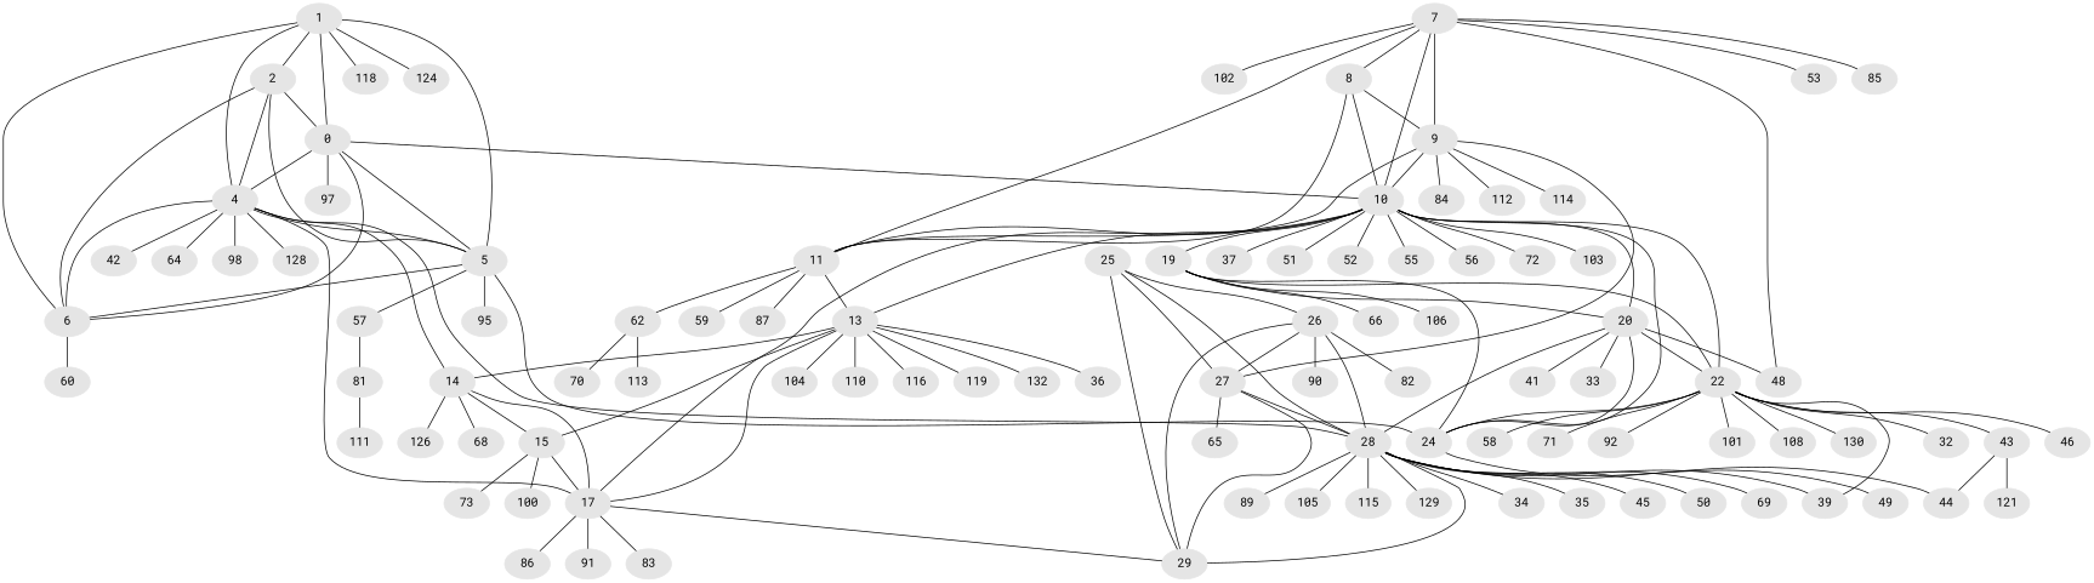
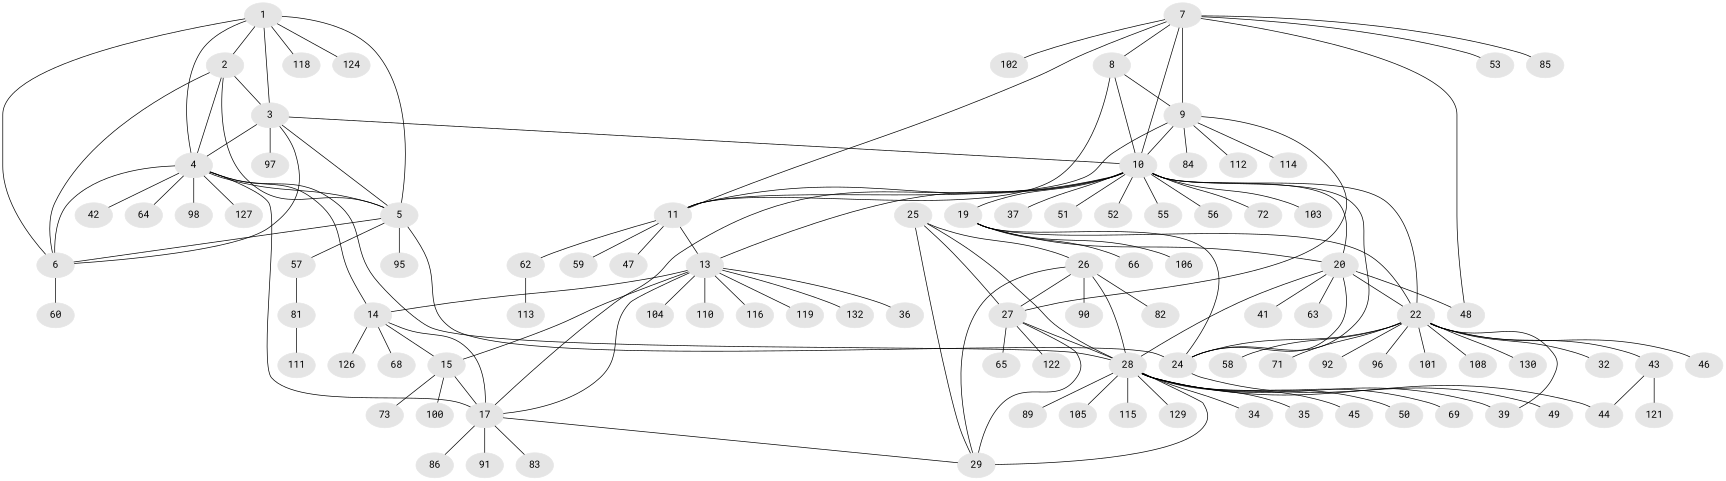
  graph {
    fontname="Roboto Mono"
    node [color=gray90 fontname="Roboto Mono" style=filled]
    edge [fontname="Roboto Mono"]
    1 [super="+76"]
    2 [super="+131"]
-   3 [super="+94" label=0]
+   3 [super="+94"]
    4 [super="+125"]
    5 [super="+99"]
    6 [super="+75"]
    118
    124
    10 [super="+21"]
    97
    14 [super="+16"]
    17 [super="+18"]
    28 [super="+30"]
    42 [super="+74"]
    64
    98
-   127 [label=128]
+   127
    24 [super="+61"]
    57
    95
    60
    11 [super="+31"]
    13 [super="+77"]
    19 [super="+88"]
    20 [super="+80"]
    22 [super="+23"]
    37
    51
    52
    55
    56
    72
    103
    15 [super="+67"]
    68
    126
    29 [super="+54"]
    83 [super="+93"]
    86
    91
    39
    34
    35 [super="+40"]
    44
    45
    50
    69
    89
    105
    115
    129
    49
    81
    7 [super="+38"]
    8
    9 [super="+12"]
    48
    53
    85 [super="+87"]
    102
    27 [super="+73"]
    84 [super="+117"]
    112
    114
-   47 [label=87]
+   47
    59
    62 [super="+79"]
    65
+   122
    36
    104
    110
    116 [super="+123"]
    119
    132
    66
    106
    41
-   63 [label=33]
+   63
    32
    43 [super="+107"]
    46
    58
    71
    92
+   96
    101
    108
    130
-   70
    113
    n92 [label=73]
    100
    121
    25 [super="+120"]
    26 [super="+109"]
    82
    90
    111
    1 -- 2
    1 -- 3
    1 -- 4
    1 -- 5
    1 -- 6
    1 -- 118
    1 -- 124
    2 -- 3
    2 -- 4
    2 -- 5
    2 -- 6
    3 -- 4
    3 -- 5
    3 -- 6
    3 -- 10
    3 -- 97
    4 -- 5
    4 -- 6
    4 -- 14
    4 -- 17
    4 -- 28
    4 -- 42
    4 -- 64
    4 -- 98
    4 -- 127
    5 -- 6
    5 -- 24 [weight=2]
    5 -- 57
    5 -- 95
    6 -- 60
    10 -- 17
    10 -- 24
    10 -- 11
    10 -- 13
    10 -- 19
    10 -- 20
    10 -- 22 [weight=2]
    10 -- 37
    10 -- 51
    10 -- 52
    10 -- 55
    10 -- 56
    10 -- 72
    10 -- 103
    14 -- 17 [weight=4]
    14 -- 15 [weight=2]
    14 -- 68
    14 -- 126
    17 -- 29
    17 -- 83
    17 -- 86
    17 -- 91
    28 -- 29 [weight=2]
    28 -- 39
    28 -- 34
    28 -- 35
    28 -- 44
    28 -- 45
    28 -- 50
    28 -- 69
    28 -- 89
    28 -- 105
    28 -- 115
    28 -- 129
    24 -- 49
    57 -- 81
    11 -- 13
    11 -- 47
    11 -- 59
    11 -- 62
    13 -- 14 [weight=2]
    13 -- 17 [weight=2]
    13 -- 15
    13 -- 36
    13 -- 104
    13 -- 110
    13 -- 116
    13 -- 119
    13 -- 132
    19 -- 24
    19 -- 20
    19 -- 22 [weight=2]
    19 -- 66
    19 -- 106
    20 -- 28
    20 -- 24
    20 -- 22 [weight=2]
    20 -- 48
    20 -- 41
    20 -- 63
    22 -- 24 [weight=2]
    22 -- 39
    22 -- 32
    22 -- 43
    22 -- 46
    22 -- 58
    22 -- 71
    22 -- 92
+   22 -- 96
    22 -- 101
    22 -- 108
    22 -- 130
    15 -- 17 [weight=2]
    15 -- n92
    15 -- 100
    81 -- 111
    7 -- 10
    7 -- 11
    7 -- 8
    7 -- 9 [weight=2]
    7 -- 48
    7 -- 53
    7 -- 85
    7 -- 102
    8 -- 10
    8 -- 11
    8 -- 9 [weight=2]
    9 -- 10 [weight=2]
    9 -- 11 [weight=2]
    9 -- 27
    9 -- 84
    9 -- 112
    9 -- 114
    27 -- 28 [weight=2]
    27 -- 29
    27 -- 65
-   62 -- 70
+   27 -- 122
    62 -- 113
    43 -- 44
    43 -- 121
    25 -- 28 [weight=2]
    25 -- 29
    25 -- 27
    25 -- 26
    26 -- 28 [weight=2]
    26 -- 29
    26 -- 27
    26 -- 82
    26 -- 90
  }
